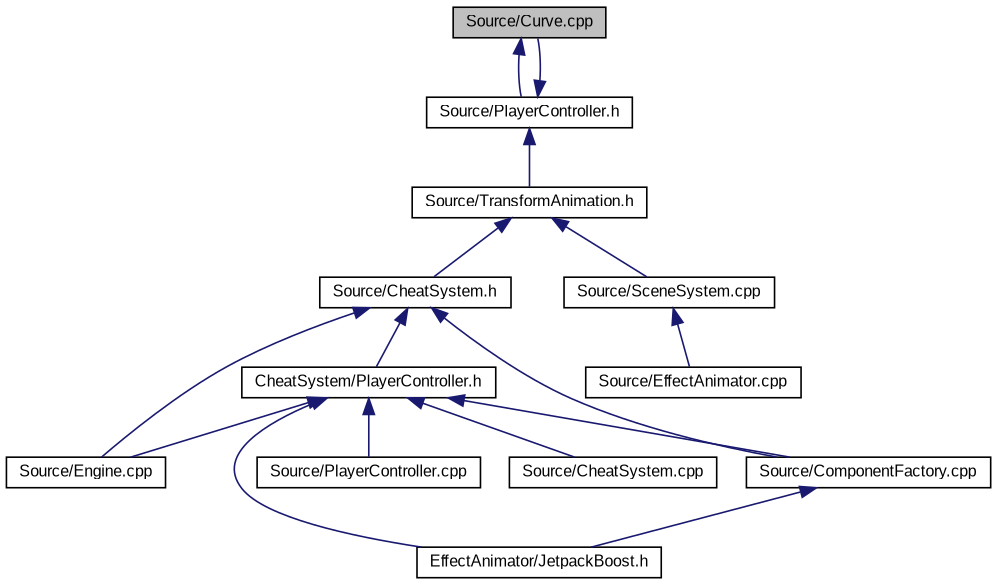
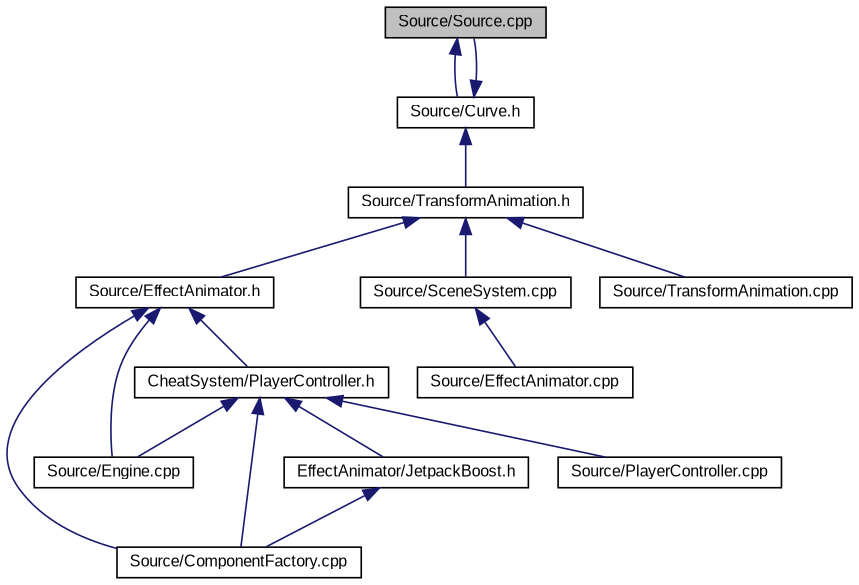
  digraph {
    fontname="Liberation Sans"
    node [color=black fillcolor=white fontname="Liberation Sans" fontsize=10 shape=record style=filled]
    edge [color=midnightblue dir=back fontname="Liberation Sans" fontsize=10 labelfontname=Helvetica labelfontsize=10 style=solid]
-   n1 [fillcolor=grey75 fontcolor=black height=0.2 label="Source/Curve.cpp" width=0.4]
-   n2 [height=0.2 label="Source/PlayerController.h" width=0.4]
+   n1 [fillcolor=grey75 fontcolor=black height=0.2 label="Source/Source.cpp" width=0.4]
+   n2 [height=0.2 label="Source/Curve.h" width=0.4]
    n3 [height=0.2 label="Source/TransformAnimation.h" width=0.4]
-   n4 [height=0.2 label="Source/CheatSystem.h" width=0.4]
+   n4 [height=0.2 label="Source/EffectAnimator.h" width=0.4]
    n5 [height=0.2 label="Source/SceneSystem.cpp" width=0.4]
+   n6 [height=0.2 label="Source/TransformAnimation.cpp" width=0.4]
    n7 [height=0.2 label="Source/ComponentFactory.cpp" width=0.4]
    n8 [height=0.2 label="Source/Engine.cpp" width=0.4]
    n9 [height=0.2 label="CheatSystem/PlayerController.h" width=0.4]
    n10 [height=0.2 label="Source/EffectAnimator.cpp" width=0.4]
-   n11 [height=0.2 label="Source/CheatSystem.cpp" width=0.4]
    n12 [height=0.2 label="EffectAnimator/JetpackBoost.h" width=0.4]
    n13 [height=0.2 label="Source/PlayerController.cpp" width=0.4]
    n1 -> n2
    n2 -> n1
    n2 -> n3
    n3 -> n4
    n3 -> n5
+   n3 -> n6
    n4 -> n7
    n4 -> n8
    n4 -> n9
    n5 -> n10
    n9 -> n7
    n9 -> n8
-   n9 -> n11
    n9 -> n12
    n9 -> n13
-   n7 -> n12
+   n12 -> n7
  }
